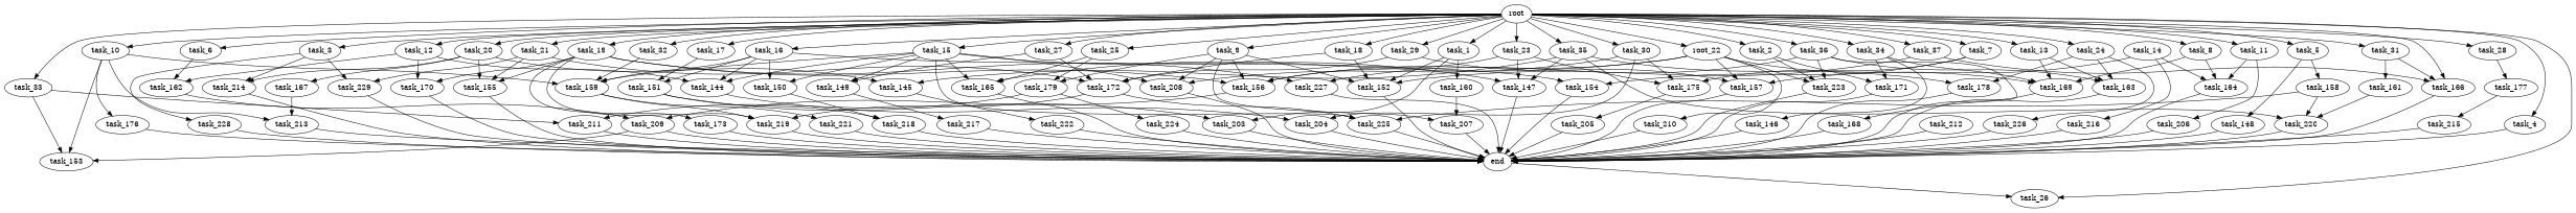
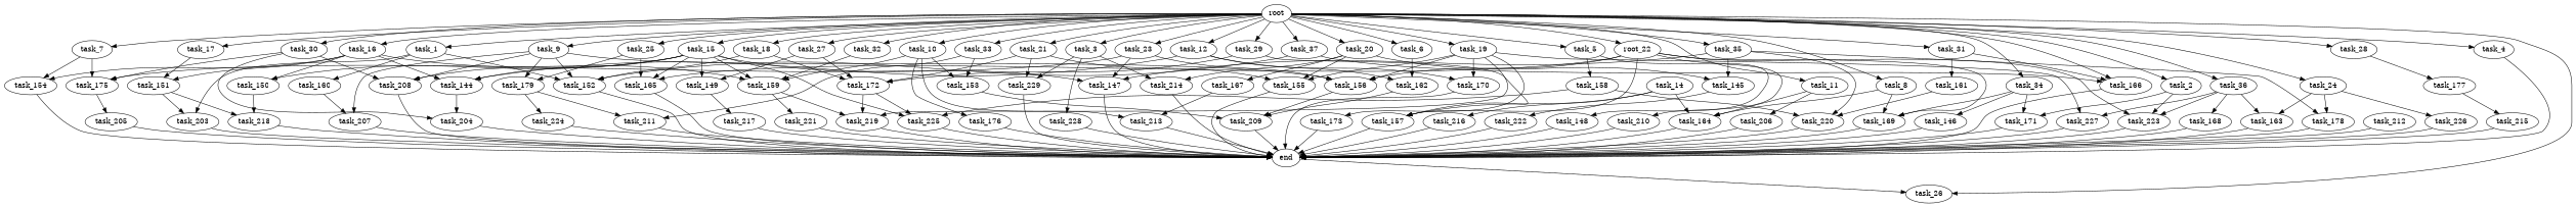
  digraph {
    root
    task_1
    task_2
    task_3
    task_4
    task_5
    task_6
    task_7
    task_8
    task_9
    task_10
    task_11
    task_12
-   task_13
    task_15
    task_16
    task_17
    task_18
    task_19
    task_20
    task_21
    n22 [label=root_22]
    task_23
    task_24
    task_25
    task_26
    task_27
    task_28
    task_29
    task_30
    task_31
    task_32
    task_33
    task_34
    task_35
    task_36
    task_37
    task_166
    task_152
    task_160
    task_203
    task_171
    task_223
    task_214
    task_228
    task_229
    end
    task_148
    task_158
    task_162
    task_154
    task_175
    task_164
    task_169
    task_156
    task_179
    task_207
    task_208
    task_153
    task_159
    task_176
    task_213
    task_206
    task_144
    task_170
    task_163
    task_14
    task_157
    task_216
    task_147
    task_149
    task_150
    task_165
    task_225
    task_151
    task_172
    task_155
    task_173
    task_219
    task_227
    task_145
    task_167
    task_210
    task_178
    task_226
    task_177
    task_204
    task_161
    task_211
    task_146
    task_220
    task_168
    task_209
    task_205
    task_224
    task_221
    task_217
    task_218
    task_222
    task_215
    task_212
    root -> task_1
    root -> task_2
    root -> task_3
    root -> task_4
    root -> task_5
    root -> task_6
    root -> task_7
    root -> task_8
    root -> task_9
    root -> task_10
    root -> task_11
    root -> task_12
-   root -> task_13
    root -> task_15
    root -> task_16
    root -> task_17
    root -> task_18
    root -> task_19
    root -> task_20
    root -> task_21
    root -> n22
    root -> task_23
    root -> task_24
    root -> task_25
    root -> task_26
    root -> task_27
    root -> task_28
    root -> task_29
    root -> task_30
    root -> task_31
    root -> task_32
    root -> task_33
    root -> task_34
    root -> task_35
    root -> task_36
    root -> task_37
    root -> task_166
    task_1 -> task_152
    task_1 -> task_160
    task_1 -> task_203
    task_2 -> task_171
    task_2 -> task_223
    task_3 -> task_214
    task_3 -> task_228
    task_3 -> task_229
    task_4 -> end
    task_5 -> task_148
    task_5 -> task_158
    task_6 -> task_162
    task_7 -> task_154
    task_7 -> task_175
    task_8 -> task_164
    task_8 -> task_169
    task_9 -> task_152
    task_9 -> task_156
    task_9 -> task_179
    task_9 -> task_207
    task_9 -> task_208
    task_10 -> task_153
    task_10 -> task_159
    task_10 -> task_176
    task_10 -> task_213
    task_11 -> task_164
    task_11 -> task_206
    task_12 -> task_162
    task_12 -> task_144
    task_12 -> task_170
-   task_13 -> task_169
-   task_13 -> task_163
    task_15 -> task_208
    task_15 -> task_159
    task_15 -> task_144
    task_15 -> task_147
    task_15 -> task_149
    task_15 -> task_150
    task_15 -> task_165
    task_15 -> task_225
    task_16 -> task_154
    task_16 -> task_159
    task_16 -> task_144
    task_16 -> task_150
    task_16 -> task_151
    task_17 -> task_151
    task_18 -> task_152
    task_18 -> task_172
    task_19 -> task_156
    task_19 -> task_170
    task_19 -> task_155
    task_19 -> task_173
    task_19 -> task_219
    task_19 -> task_227
    task_20 -> task_214
    task_20 -> task_155
    task_20 -> task_145
    task_20 -> task_167
    task_21 -> task_229
    task_21 -> task_172
    task_21 -> task_155
    n22 -> task_223
    n22 -> task_169
    n22 -> task_156
    n22 -> task_157
    n22 -> task_165
    n22 -> task_210
    task_23 -> task_175
    task_23 -> task_156
    task_23 -> task_147
    task_24 -> task_163
    task_24 -> task_178
    task_24 -> task_226
    task_25 -> task_179
    task_25 -> task_165
    task_27 -> task_149
    task_27 -> task_172
    task_28 -> task_177
    task_29 -> task_157
    task_29 -> task_172
    task_30 -> task_175
    task_30 -> task_208
    task_30 -> task_204
    task_31 -> task_166
    task_31 -> task_161
    task_32 -> task_159
    task_33 -> task_153
    task_33 -> task_211
    task_34 -> task_171
    task_34 -> task_169
    task_34 -> task_146
    task_35 -> task_147
    task_35 -> task_145
    task_35 -> task_178
    task_35 -> task_220
    task_36 -> task_223
    task_36 -> task_163
    task_36 -> task_227
    task_36 -> task_168
    task_37 -> task_166
    task_37 -> task_152
    task_166 -> end
    task_152 -> end
    task_160 -> task_207
    task_203 -> end
    task_171 -> end
    task_223 -> end
    task_214 -> end
    task_228 -> end
    task_229 -> end
    end -> task_26
    task_148 -> end
    task_158 -> task_225
    task_158 -> task_220
    task_162 -> task_209
    task_154 -> end
    task_175 -> task_205
    task_164 -> end
    task_169 -> end
    task_156 -> task_209
    task_179 -> task_211
    task_179 -> task_224
    task_207 -> end
    task_208 -> end
-   task_209 -> task_153
+   task_153 -> task_209
    task_159 -> task_219
    task_159 -> task_221
    task_176 -> end
    task_213 -> end
    task_206 -> end
    task_144 -> task_204
    task_170 -> end
    task_163 -> end
    task_14 -> task_164
    task_14 -> task_157
    task_14 -> task_216
    task_157 -> end
    task_216 -> end
    task_147 -> end
    task_149 -> task_217
    task_150 -> task_218
    task_165 -> end
    task_225 -> end
    task_151 -> task_203
    task_151 -> task_218
    task_172 -> task_225
    task_172 -> task_219
    task_155 -> end
    task_173 -> end
    task_219 -> end
    task_227 -> end
    task_145 -> task_222
    task_167 -> task_213
    task_210 -> end
    task_178 -> end
    task_226 -> end
    task_177 -> task_215
    task_204 -> end
    task_161 -> task_220
    task_211 -> end
    task_146 -> end
    task_220 -> end
    task_168 -> end
    task_209 -> end
    task_205 -> end
    task_224 -> end
    task_221 -> end
    task_217 -> end
    task_218 -> end
    task_222 -> end
    task_215 -> end
    task_212 -> end
  }
